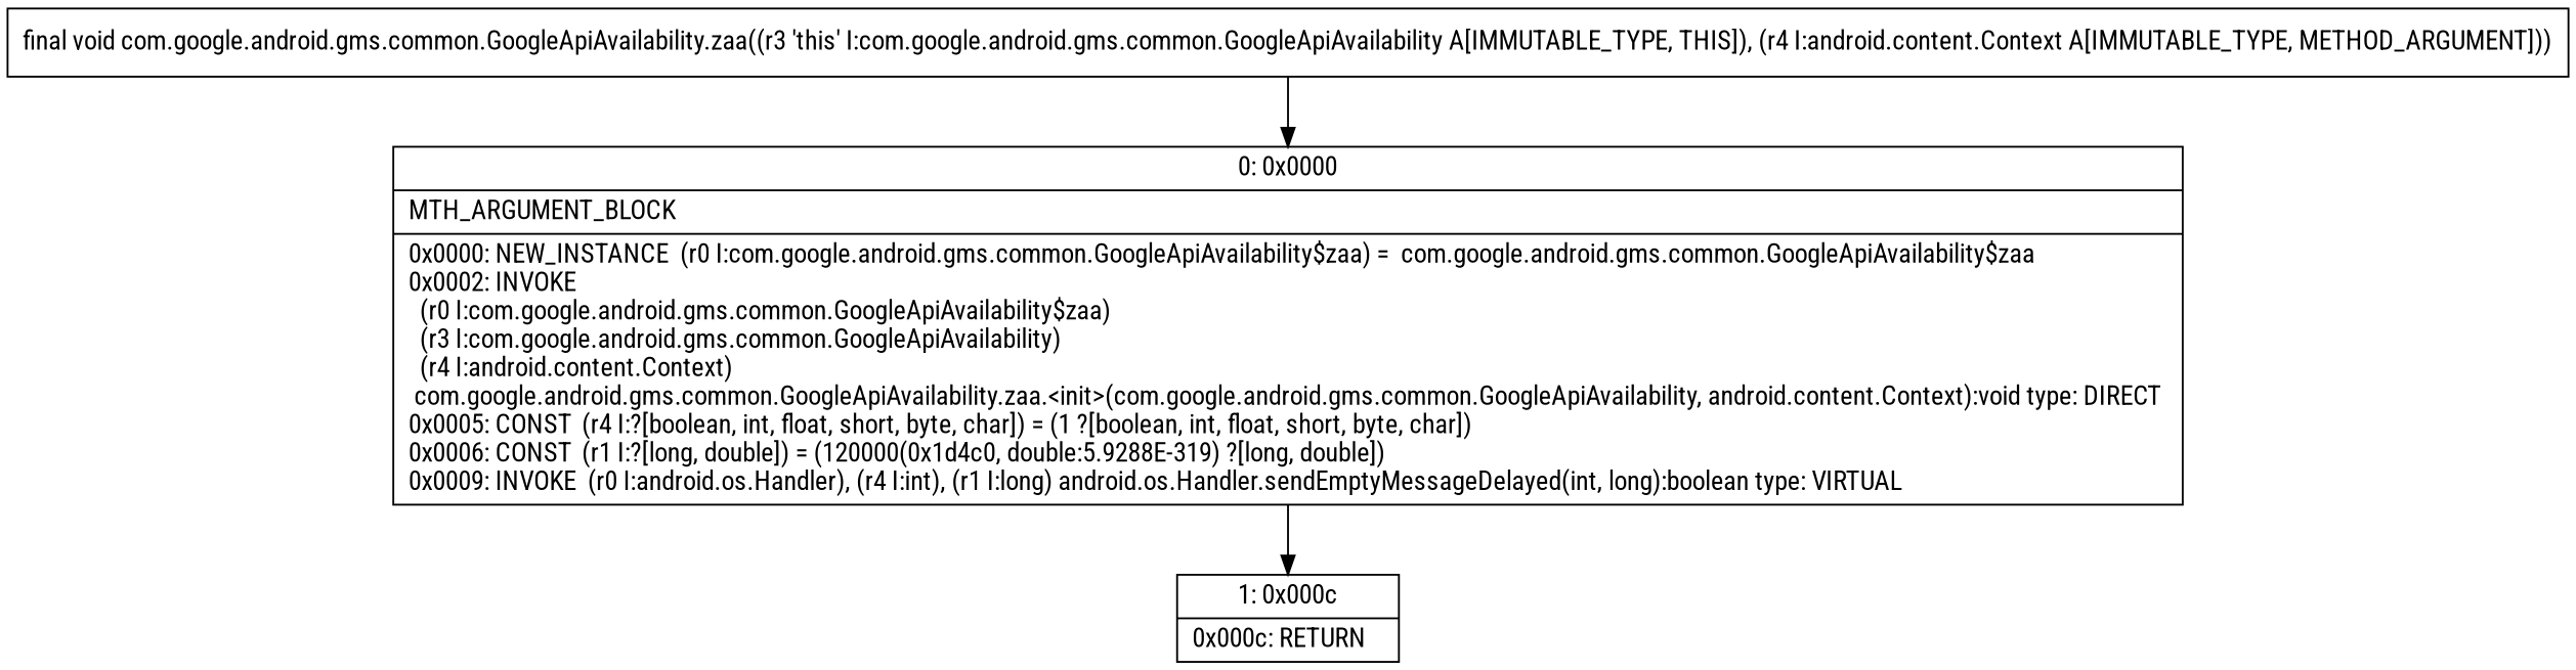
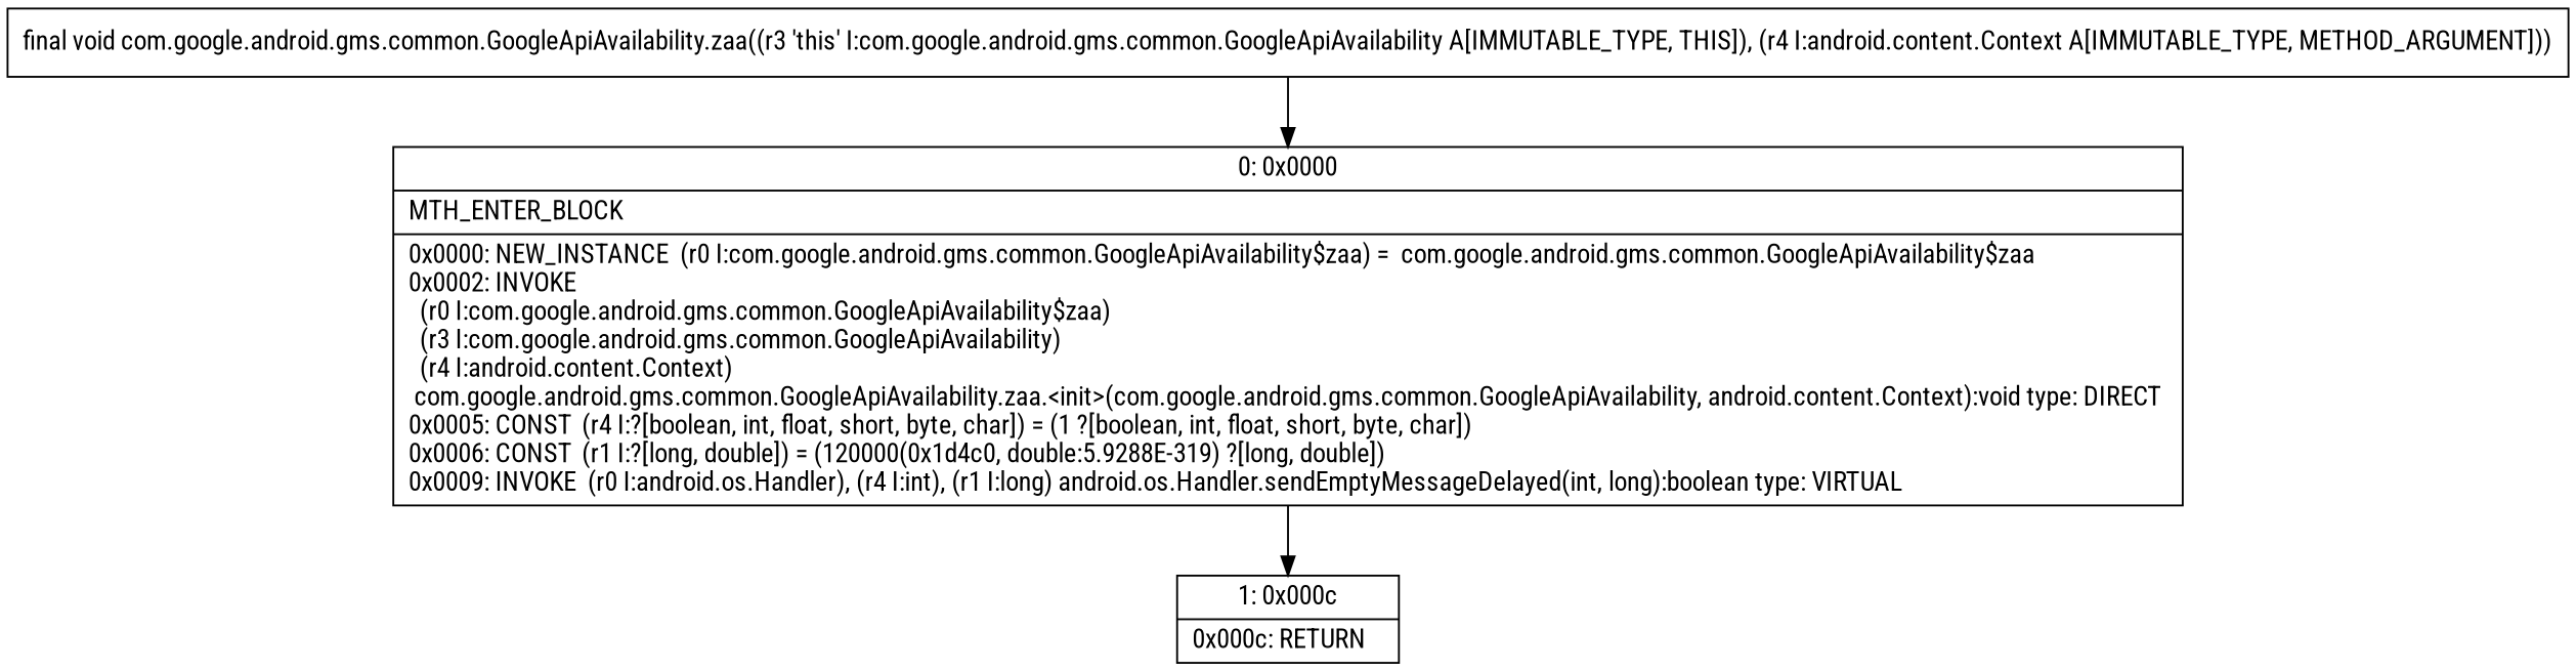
  digraph {
    fontname="Roboto Condensed"
    node [shape=record fontname="Roboto Condensed"]
    edge [fontname="Roboto Condensed"]
-   n1 [label="{0\:\ 0x0000|MTH_ARGUMENT_BLOCK\l|0x0000: NEW_INSTANCE  (r0 I:com.google.android.gms.common.GoogleApiAvailability$zaa) =  com.google.android.gms.common.GoogleApiAvailability$zaa \l0x0002: INVOKE  \l  (r0 I:com.google.android.gms.common.GoogleApiAvailability$zaa)\l  (r3 I:com.google.android.gms.common.GoogleApiAvailability)\l  (r4 I:android.content.Context)\l com.google.android.gms.common.GoogleApiAvailability.zaa.\<init\>(com.google.android.gms.common.GoogleApiAvailability, android.content.Context):void type: DIRECT \l0x0005: CONST  (r4 I:?[boolean, int, float, short, byte, char]) = (1 ?[boolean, int, float, short, byte, char]) \l0x0006: CONST  (r1 I:?[long, double]) = (120000(0x1d4c0, double:5.9288E\-319) ?[long, double]) \l0x0009: INVOKE  (r0 I:android.os.Handler), (r4 I:int), (r1 I:long) android.os.Handler.sendEmptyMessageDelayed(int, long):boolean type: VIRTUAL \l}"]
+   n1 [label="{0\:\ 0x0000|MTH_ENTER_BLOCK\l|0x0000: NEW_INSTANCE  (r0 I:com.google.android.gms.common.GoogleApiAvailability$zaa) =  com.google.android.gms.common.GoogleApiAvailability$zaa \l0x0002: INVOKE  \l  (r0 I:com.google.android.gms.common.GoogleApiAvailability$zaa)\l  (r3 I:com.google.android.gms.common.GoogleApiAvailability)\l  (r4 I:android.content.Context)\l com.google.android.gms.common.GoogleApiAvailability.zaa.\<init\>(com.google.android.gms.common.GoogleApiAvailability, android.content.Context):void type: DIRECT \l0x0005: CONST  (r4 I:?[boolean, int, float, short, byte, char]) = (1 ?[boolean, int, float, short, byte, char]) \l0x0006: CONST  (r1 I:?[long, double]) = (120000(0x1d4c0, double:5.9288E\-319) ?[long, double]) \l0x0009: INVOKE  (r0 I:android.os.Handler), (r4 I:int), (r1 I:long) android.os.Handler.sendEmptyMessageDelayed(int, long):boolean type: VIRTUAL \l}"]
    n2 [label="{1\:\ 0x000c|0x000c: RETURN   \l}"]
    n3 [label="{final void com.google.android.gms.common.GoogleApiAvailability.zaa((r3 'this' I:com.google.android.gms.common.GoogleApiAvailability A[IMMUTABLE_TYPE, THIS]), (r4 I:android.content.Context A[IMMUTABLE_TYPE, METHOD_ARGUMENT])) }"]
    n1 -> n2
    n3 -> n1
  }
